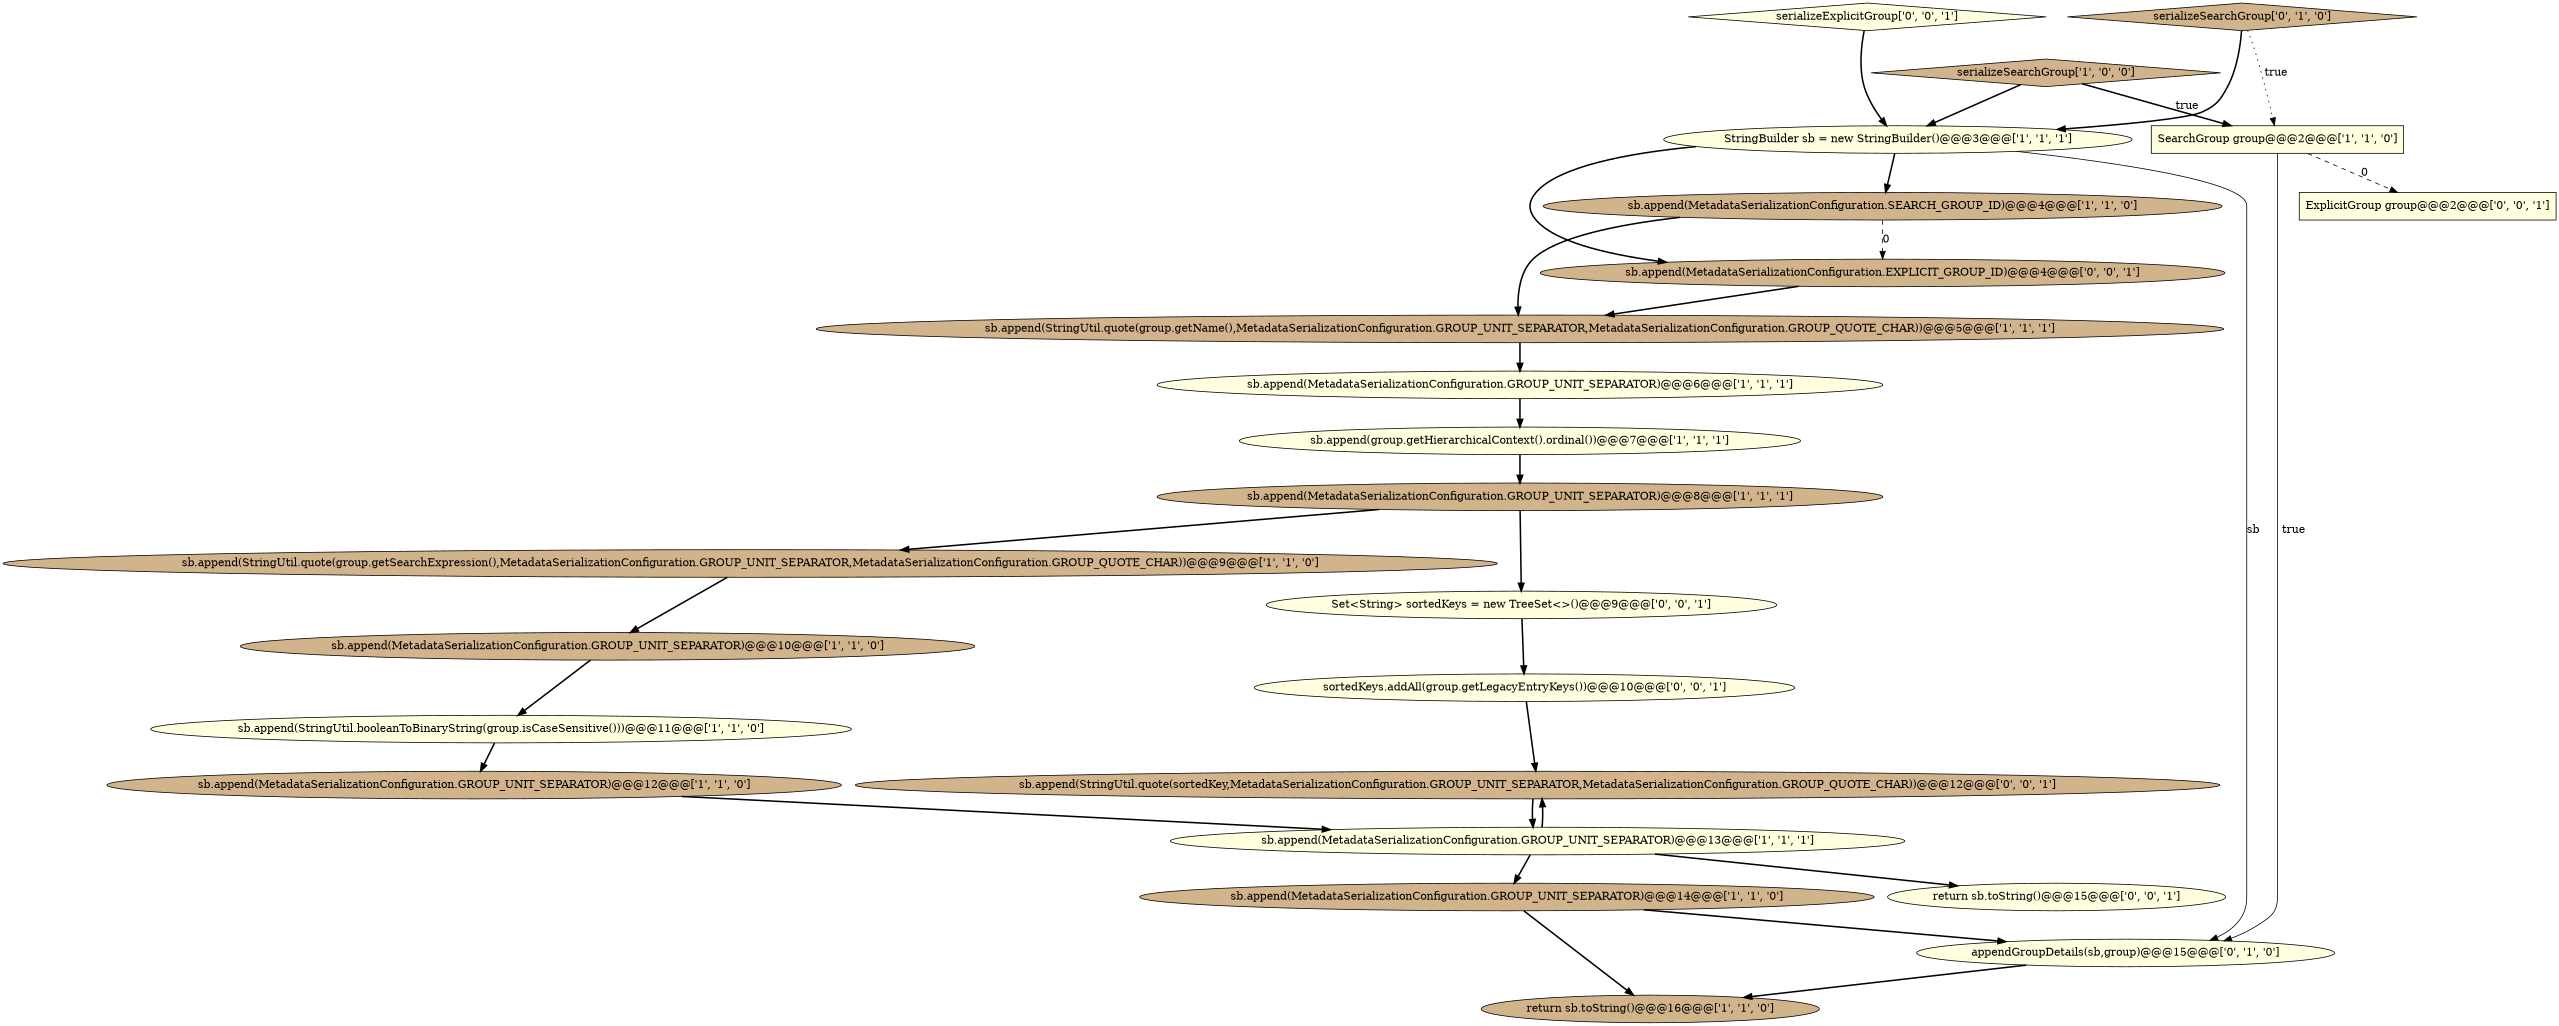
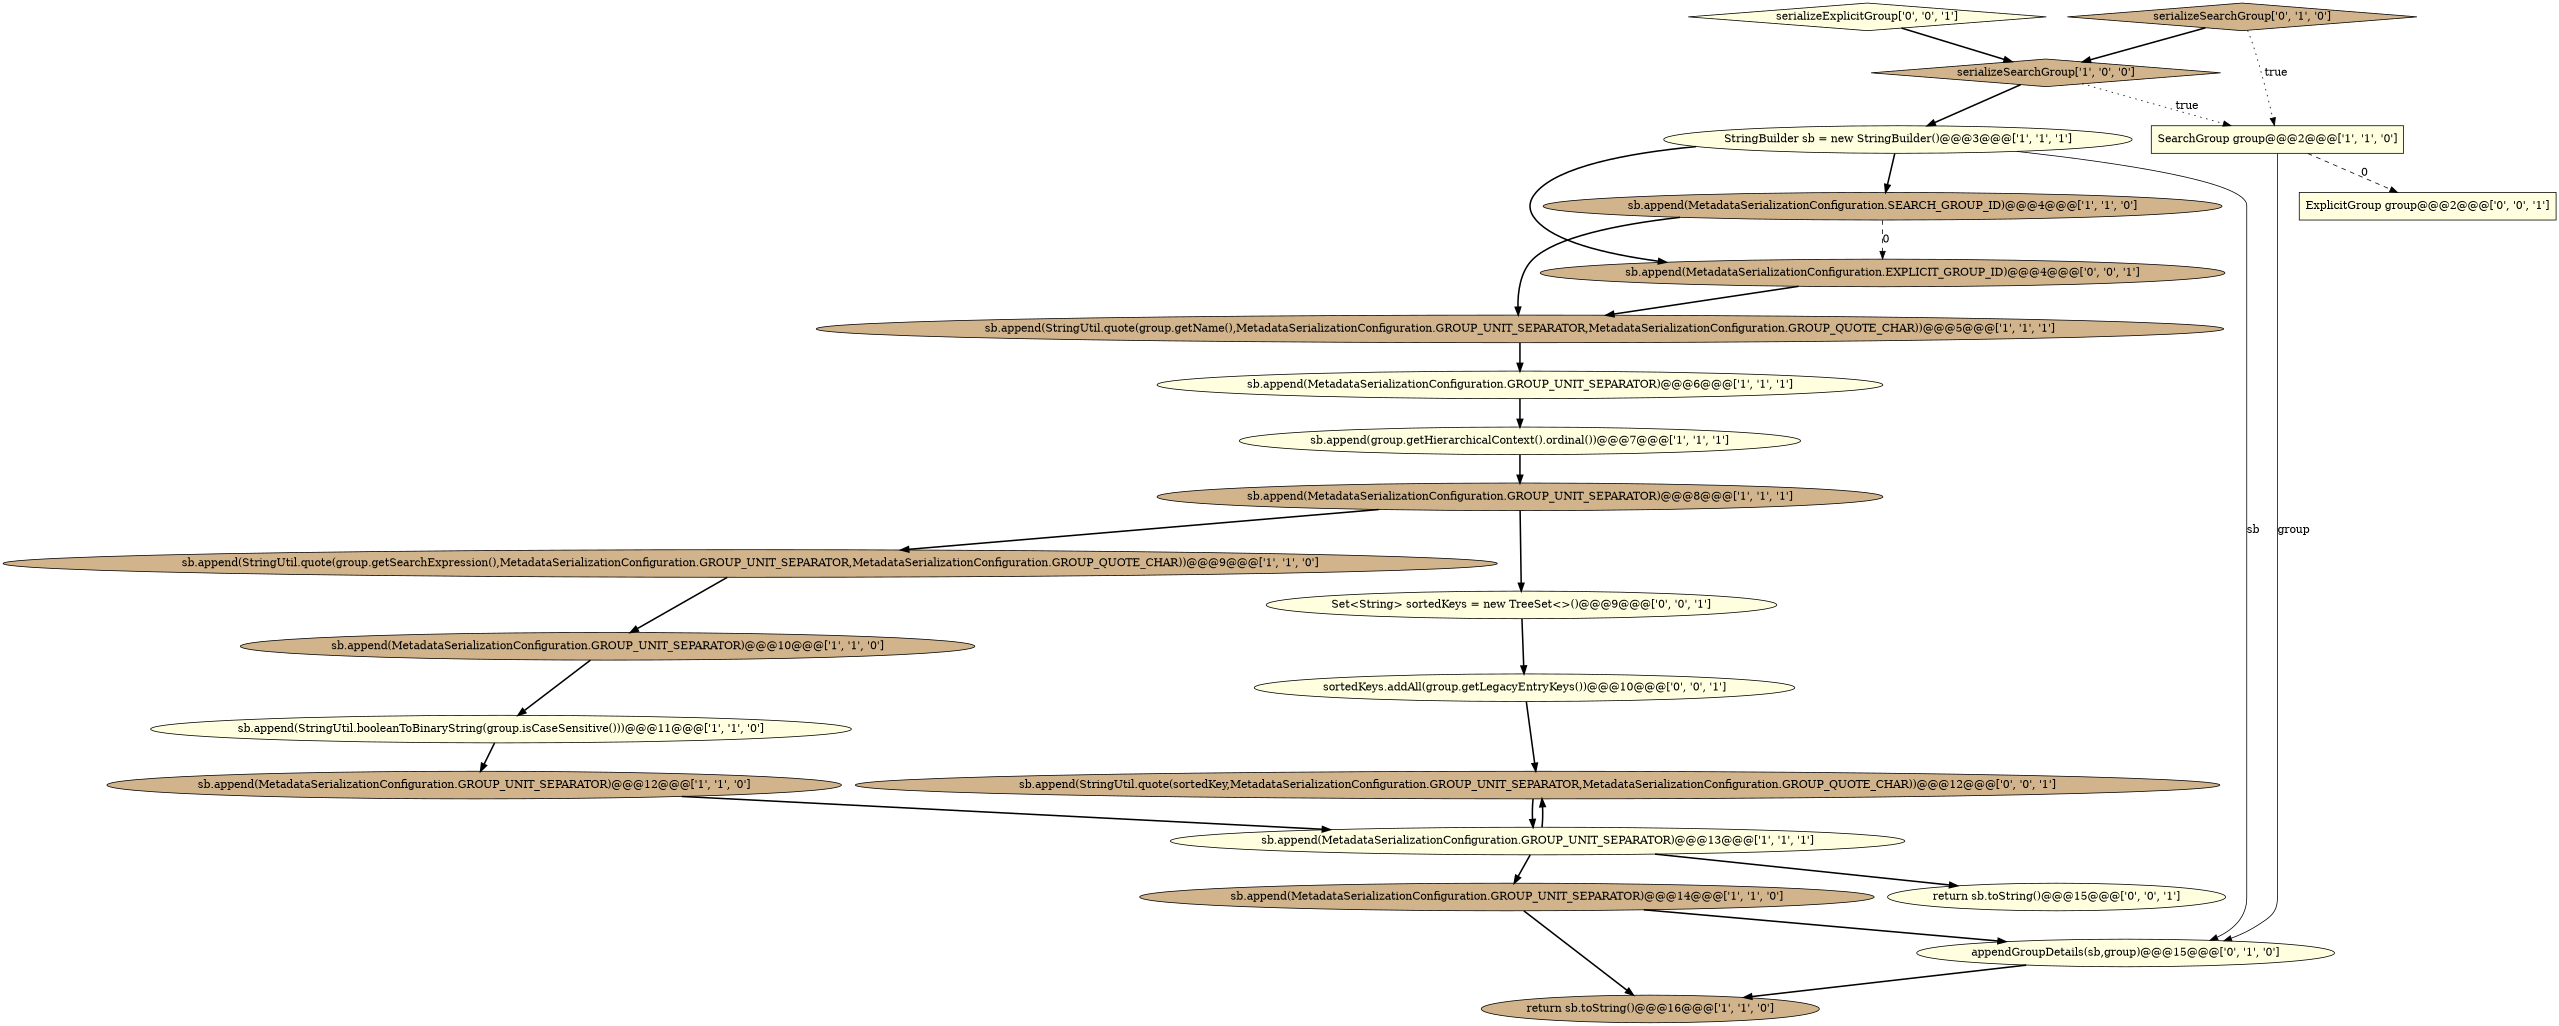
  digraph {
    node [fillcolor=lightyellow shape=ellipse style=filled]
    edge [style=bold]
    n1 [label="Set<String> sortedKeys = new TreeSet<>()@@@9@@@['0', '0', '1']"]
    n2 [label="sortedKeys.addAll(group.getLegacyEntryKeys())@@@10@@@['0', '0', '1']"]
    n3 [fillcolor=tan label="sb.append(StringUtil.quote(sortedKey,MetadataSerializationConfiguration.GROUP_UNIT_SEPARATOR,MetadataSerializationConfiguration.GROUP_QUOTE_CHAR))@@@12@@@['0', '0', '1']"]
    n4 [fillcolor=tan label="return sb.toString()@@@16@@@['1', '1', '0']"]
    n5 [fillcolor=tan label="sb.append(MetadataSerializationConfiguration.SEARCH_GROUP_ID)@@@4@@@['1', '1', '0']"]
    n6 [fillcolor=tan label="sb.append(StringUtil.quote(group.getName(),MetadataSerializationConfiguration.GROUP_UNIT_SEPARATOR,MetadataSerializationConfiguration.GROUP_QUOTE_CHAR))@@@5@@@['1', '1', '1']"]
    n7 [fillcolor=tan label="sb.append(MetadataSerializationConfiguration.EXPLICIT_GROUP_ID)@@@4@@@['0', '0', '1']"]
    n8 [label="sb.append(MetadataSerializationConfiguration.GROUP_UNIT_SEPARATOR)@@@6@@@['1', '1', '1']"]
    n9 [fillcolor=tan label="sb.append(StringUtil.quote(group.getSearchExpression(),MetadataSerializationConfiguration.GROUP_UNIT_SEPARATOR,MetadataSerializationConfiguration.GROUP_QUOTE_CHAR))@@@9@@@['1', '1', '0']"]
    n10 [fillcolor=tan label="sb.append(MetadataSerializationConfiguration.GROUP_UNIT_SEPARATOR)@@@10@@@['1', '1', '0']"]
    n11 [label="sb.append(StringUtil.booleanToBinaryString(group.isCaseSensitive()))@@@11@@@['1', '1', '0']"]
    n12 [label="return sb.toString()@@@15@@@['0', '0', '1']"]
    n13 [fillcolor=tan label="sb.append(MetadataSerializationConfiguration.GROUP_UNIT_SEPARATOR)@@@12@@@['1', '1', '0']"]
    n14 [label="sb.append(MetadataSerializationConfiguration.GROUP_UNIT_SEPARATOR)@@@13@@@['1', '1', '1']"]
    n15 [label="appendGroupDetails(sb,group)@@@15@@@['0', '1', '0']"]
    n16 [label="StringBuilder sb = new StringBuilder()@@@3@@@['1', '1', '1']"]
    n17 [label="sb.append(group.getHierarchicalContext().ordinal())@@@7@@@['1', '1', '1']"]
    n18 [fillcolor=tan label="serializeSearchGroup['0', '1', '0']" shape=diamond]
    n19 [label="SearchGroup group@@@2@@@['1', '1', '0']" shape=box]
    n20 [label="ExplicitGroup group@@@2@@@['0', '0', '1']" shape=box]
    n21 [fillcolor=tan label="sb.append(MetadataSerializationConfiguration.GROUP_UNIT_SEPARATOR)@@@8@@@['1', '1', '1']"]
    n22 [fillcolor=tan label="serializeSearchGroup['1', '0', '0']" shape=diamond]
    n23 [label="serializeExplicitGroup['0', '0', '1']" shape=diamond]
    n24 [fillcolor=tan label="sb.append(MetadataSerializationConfiguration.GROUP_UNIT_SEPARATOR)@@@14@@@['1', '1', '0']"]
    n1 -> n2
    n2 -> n3
    n3 -> n14
    n5 -> n6
    n5 -> n7 [label=0 style=dashed]
    n6 -> n8
    n7 -> n6
    n8 -> n17
    n9 -> n10
    n10 -> n11
    n11 -> n13
    n13 -> n14
    n14 -> n3
    n14 -> n12
    n14 -> n24
    n15 -> n4
    n16 -> n5
    n16 -> n7
    n16 -> n15 [label=sb style=solid]
    n17 -> n21
-   n18 -> n16
+   n18 -> n22
    n18 -> n19 [label=true style=dotted]
-   n19 -> n15 [label=true style=solid]
+   n19 -> n15 [label=group style=solid]
    n19 -> n20 [label=0 style=dashed]
    n21 -> n1
    n21 -> n9
    n22 -> n16
-   n22 -> n19 [label=true]
-   n23 -> n16
+   n22 -> n19 [label=true style=dotted]
+   n23 -> n22
    n24 -> n4
    n24 -> n15
  }
